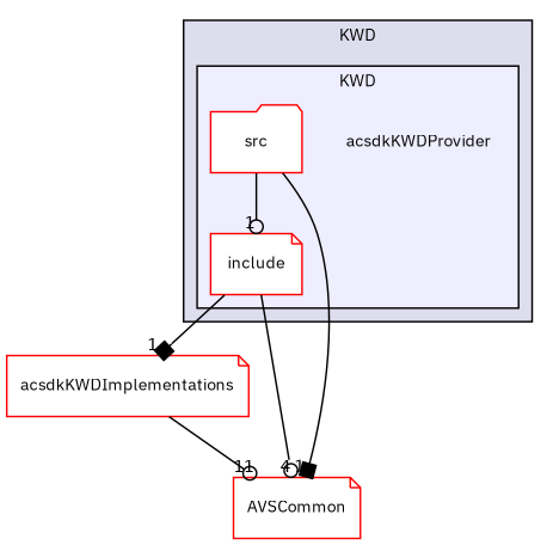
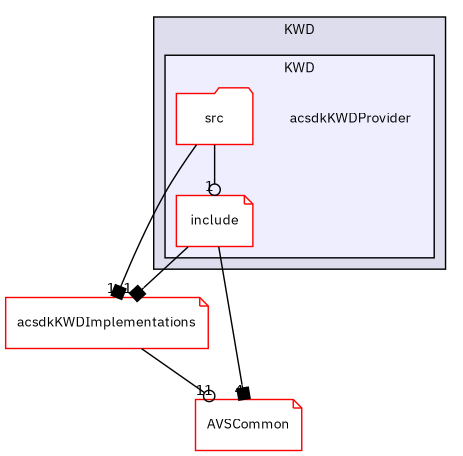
  digraph {
    compound=true
    fontname="IBM Plex Sans"
    node [color=red fontname="IBM Plex Sans" fontsize=10 shape=note fillcolor=white style=filled]
    edge [arrowhead=box fontname="IBM Plex Sans" headlabel=1 labeldistance=1.5 labelfontname=Helvetica labelfontsize=10]
    n1 [color=gray40 label=acsdkKWDProvider shape=plaintext fillcolor="" style=""]
    n2 [label=include]
    n3 [label=src shape=folder]
    n4 [label=acsdkKWDImplementations]
    n5 [label=AVSCommon]
    subgraph cluster_1 {
      bgcolor="#ddddee"
      fontsize=10
      label=KWD
      pencolor=black
      subgraph cluster_2 {
        bgcolor="#eeeeff"
        fontsize=10
        label=KWD
        pencolor=black
        n1
        n2
        n3
      }
    }
    n2 -> n4
-   n2 -> n5 [arrowhead=odot headlabel=4]
+   n2 -> n5 [headlabel=4]
    n3 -> n2 [arrowhead=odot]
-   n3 -> n5
+   n3 -> n4
    n4 -> n5 [arrowhead=odot headlabel=11]
  }
